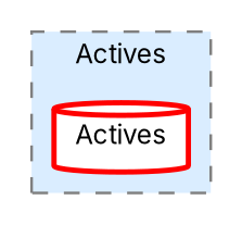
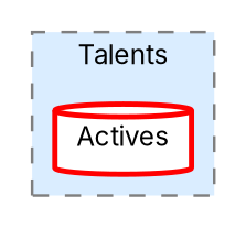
  digraph {
    compound=true
    fontname=Inter
    n1 [color=red fillcolor=white fontname=Inter fontsize=10 height=0.2 label=Actives shape=cylinder style="filled,bold" width=0.4]
    subgraph cluster_1 {
      bgcolor="#daedff"
      fontsize=10
-     label=Actives
+     label=Talents
      pencolor=grey50
      style="filled,dashed"
      n1
    }
  }
